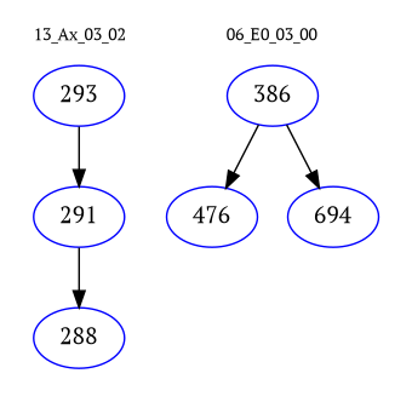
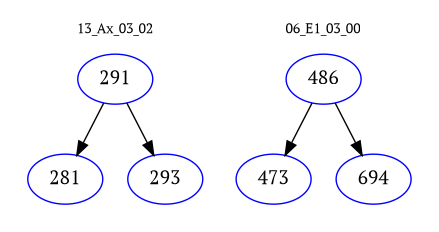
  digraph {
    fontname="PT Serif"
    node [color=blue fontname="PT Serif"]
    edge [color=black fontname="PT Serif"]
    n1 [label=291]
-   n2 [label=288]
+   n2 [label=281]
    n3 [label=293]
-   n4 [label=386]
-   n5 [label=476]
+   n4 [label=486]
+   n5 [label=473]
    n6 [label=694]
    subgraph cluster_1 {
      color=white
      fontsize=10
      label="13_Ax_03_02"
      n1
      n2
      n3
    }
    subgraph cluster_2 {
      color=white
      fontsize=10
-     label="06_E0_03_00"
+     label="06_E1_03_00"
      n4
      n5
      n6
    }
    n1 -> n2
-   n3 -> n1
+   n1 -> n3
    n4 -> n5
    n4 -> n6
  }
